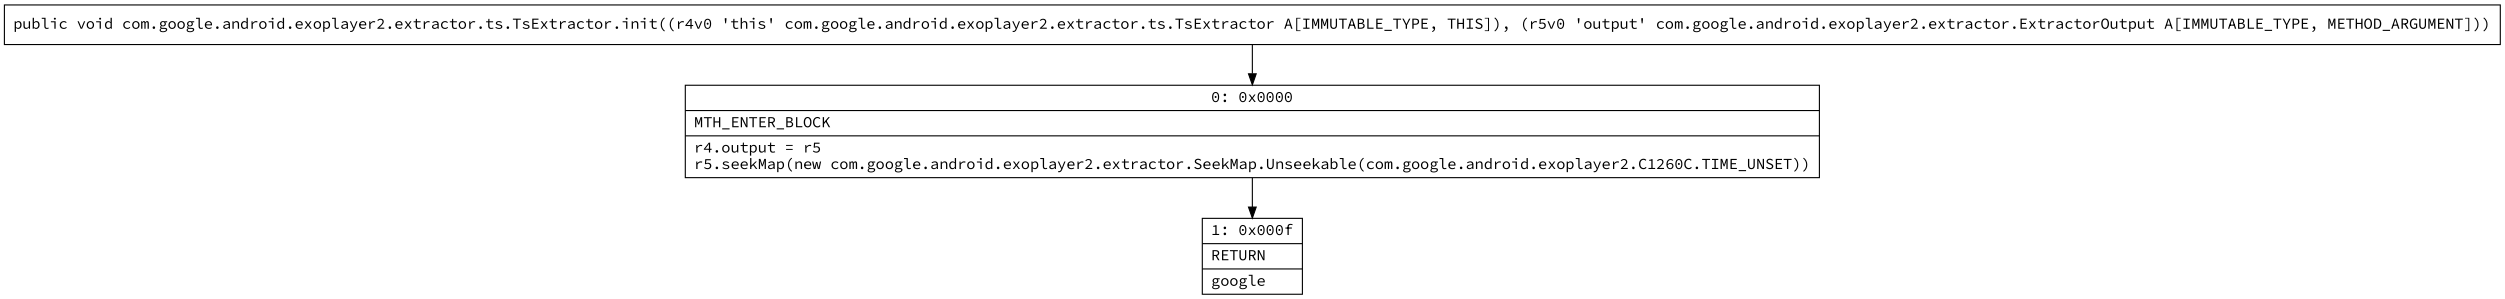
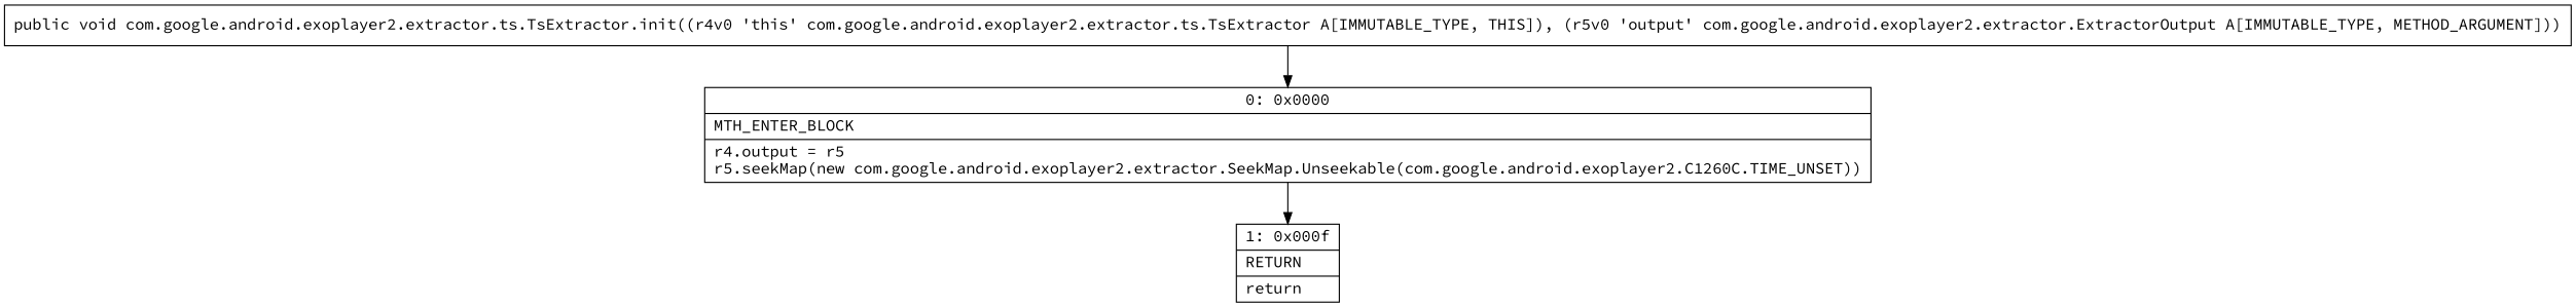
  digraph {
    fontname="Source Code Pro"
    node [shape=record fontname="Source Code Pro"]
    edge [fontname="Source Code Pro"]
    n1 [label="{0\:\ 0x0000|MTH_ENTER_BLOCK\l|r4.output = r5\lr5.seekMap(new com.google.android.exoplayer2.extractor.SeekMap.Unseekable(com.google.android.exoplayer2.C1260C.TIME_UNSET))\l}"]
-   n2 [label="{1\:\ 0x000f|RETURN\l|google\l}"]
+   n2 [label="{1\:\ 0x000f|RETURN\l|return\l}"]
    n3 [label="{public void com.google.android.exoplayer2.extractor.ts.TsExtractor.init((r4v0 'this' com.google.android.exoplayer2.extractor.ts.TsExtractor A[IMMUTABLE_TYPE, THIS]), (r5v0 'output' com.google.android.exoplayer2.extractor.ExtractorOutput A[IMMUTABLE_TYPE, METHOD_ARGUMENT])) }"]
    n1 -> n2
    n3 -> n1
  }
